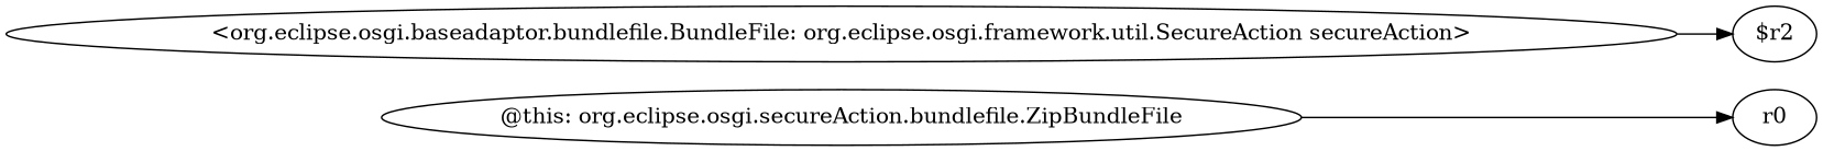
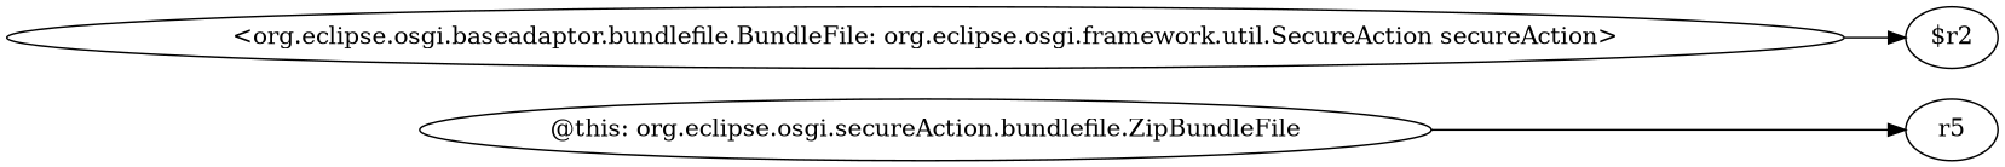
  digraph {
    rankdir=LR
    n1 [label="@this: org.eclipse.osgi.secureAction.bundlefile.ZipBundleFile"]
-   n2 [label=r0]
+   n2 [label=r5]
    n3 [label="<org.eclipse.osgi.baseadaptor.bundlefile.BundleFile: org.eclipse.osgi.framework.util.SecureAction secureAction>"]
    n4 [label="$r2"]
    n1 -> n2
    n3 -> n4
  }
